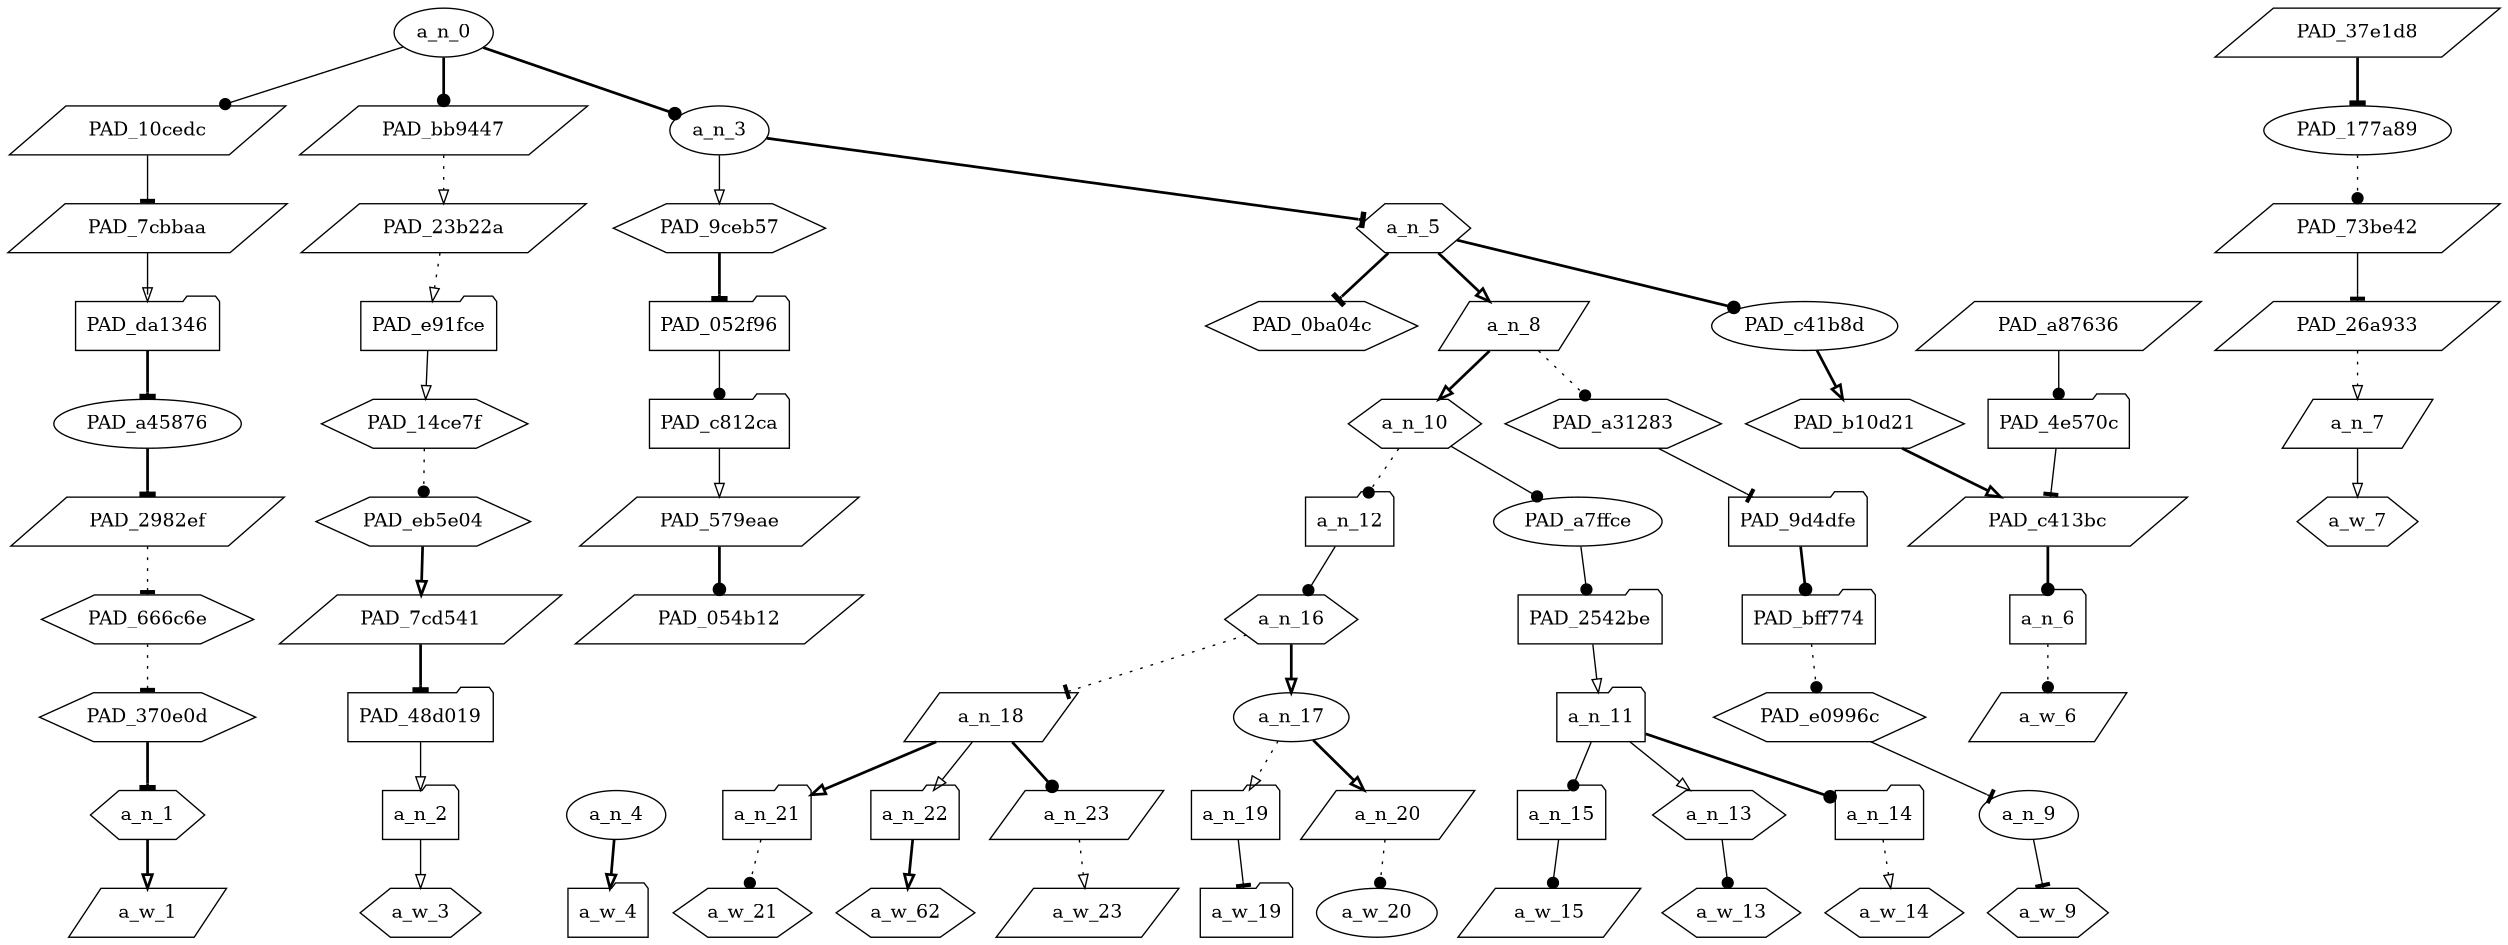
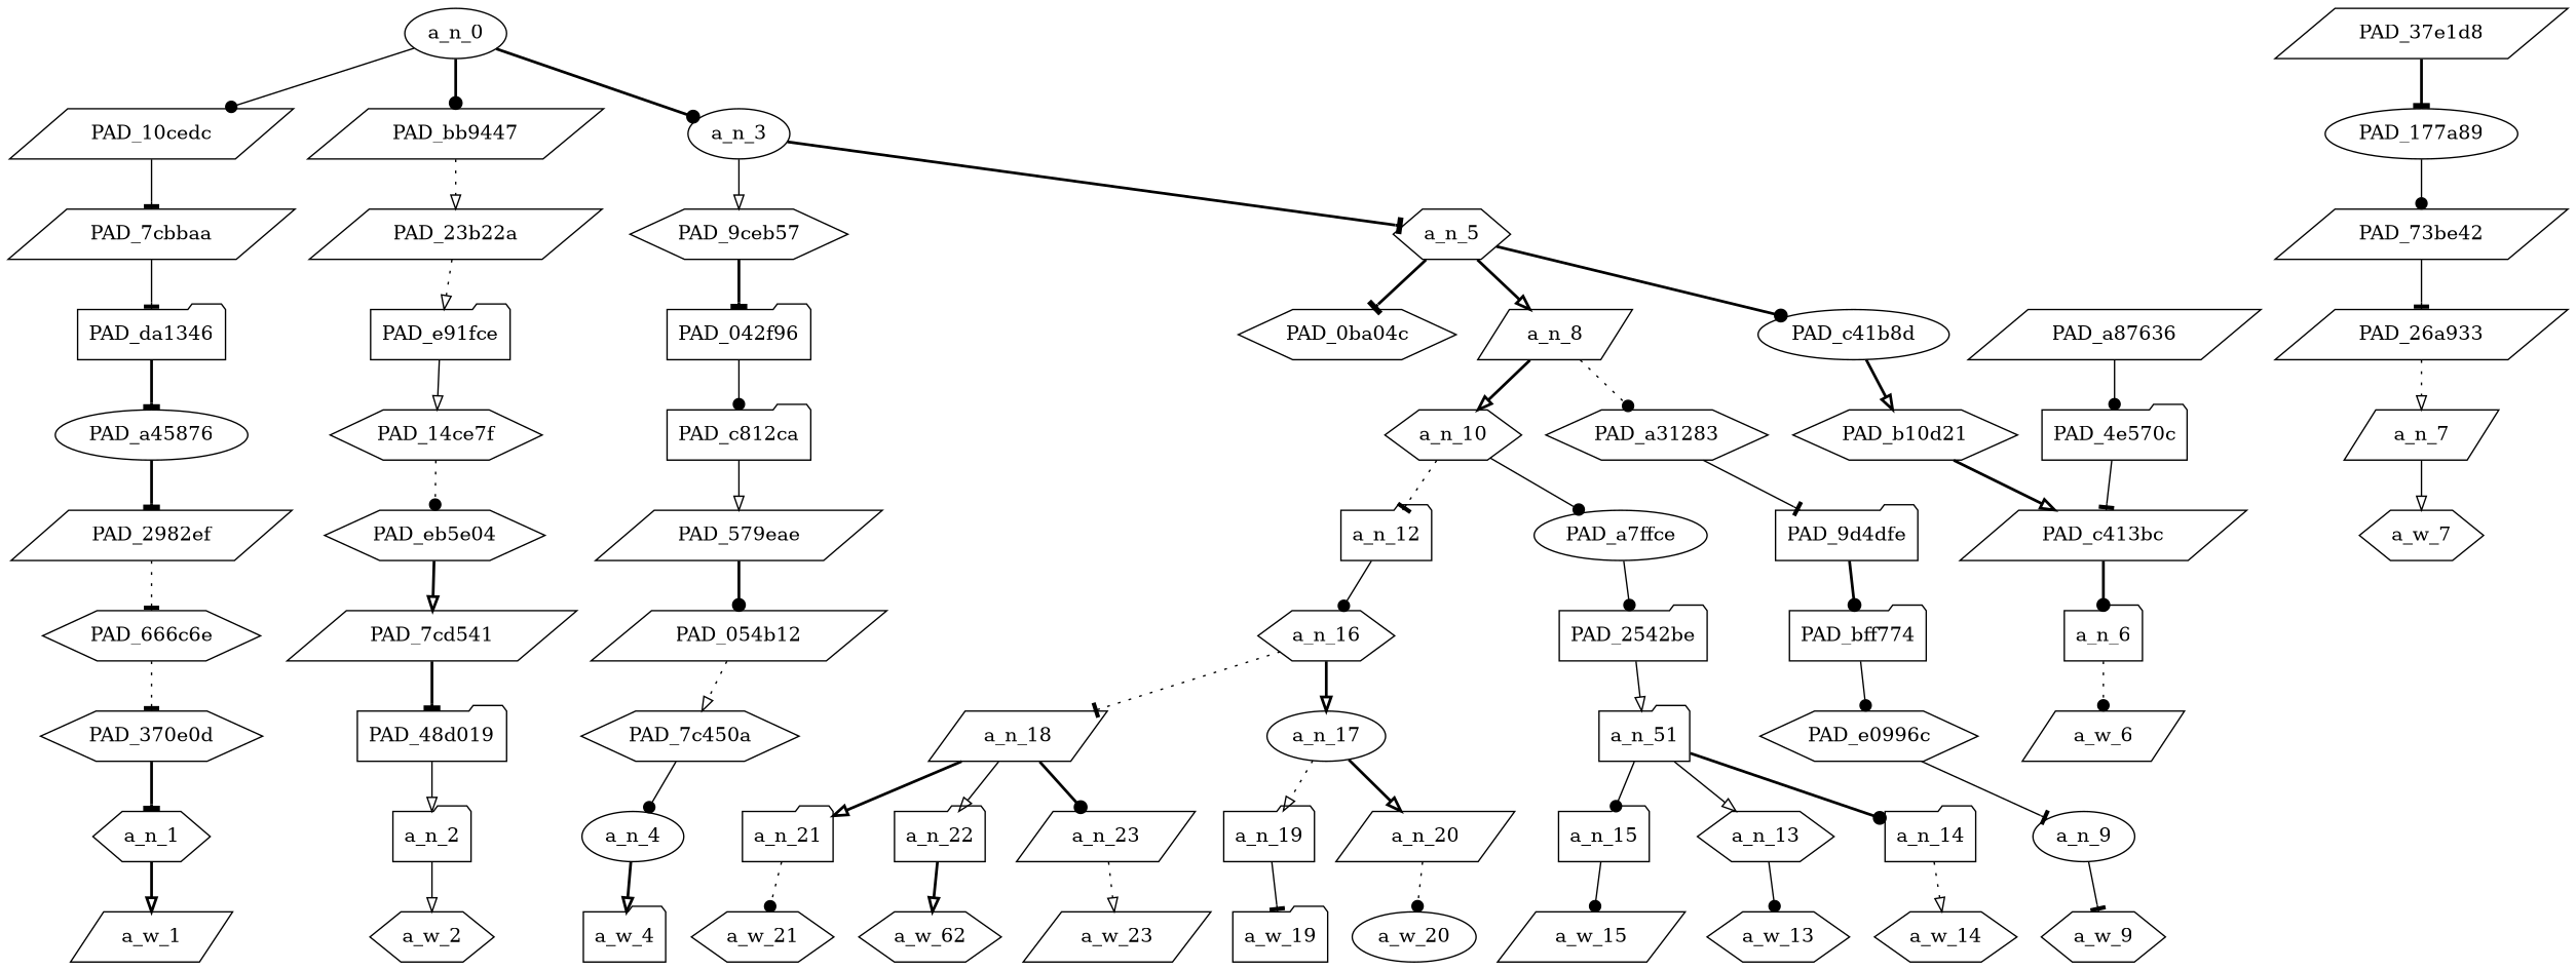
  strict digraph {
    fontname="DejaVu Serif"
    node [div_dir=1 fontname="DejaVu Serif" index=0 level=1 shape=parallelogram text_span="[0]" value=0.04912064]
    edge [arrowhead=onormal fontname="DejaVu Serif" style=solid]
    a_n_0 [level=9 shape=ellipse text_span="[0, 1, 2, 3, 4, 5, 6, 7, 8, 9, 10, 11, 12, 13]" value=0.99999998]
    PAD_10cedc [div_dir=-1 level=8]
    PAD_bb9447 [index=1 level=8 text_span="[1]" value=0.04509051]
    a_n_3 [index=2 level=8 shape=ellipse text_span="[2, 3, 4, 5, 6, 7, 8, 9, 10, 11, 12, 13]" value=0.90475564]
    PAD_7cbbaa [div_dir=-1 level=7]
    PAD_23b22a [index=1 level=7 text_span="[1]" value=0.04509051]
    PAD_9ceb57 [index=2 level=7 shape=hexagon text_span="[2]" value=0.05798328]
    a_n_5 [index=3 level=7 shape=hexagon text_span="[3, 4, 5, 6, 7, 8, 9, 10, 11, 12, 13]" value=0.84569749]
    PAD_da1346 [div_dir=-1 level=6 shape=folder]
    PAD_e91fce [index=1 level=6 shape=folder text_span="[1]" value=0.04509051]
-   PAD_052f96 [index=2 level=6 shape=folder text_span="[2]" value=0.05798328]
+   PAD_052f96 [index=2 level=6 shape=folder text_span="[2]" value=0.05798328 label=PAD_042f96]
    PAD_c41b8d [index=3 level=6 shape=ellipse text_span="[3]" value=0.03947125]
    PAD_0ba04c [div_dir=-1 index=4 level=6 shape=hexagon text_span="[4]" value=0.04348501]
    a_n_8 [index=5 level=6 text_span="[5, 6, 7, 8, 9, 10, 11, 12, 13]" value=0.76169084]
    PAD_a45876 [div_dir=-1 level=5 shape=ellipse]
    PAD_2982ef [div_dir=-1 level=4]
    PAD_666c6e [div_dir=-1 level=3 shape=hexagon]
    PAD_370e0d [div_dir=-1 level=2 shape=hexagon]
    a_n_1 [div_dir=-1 shape=hexagon]
    a_w_1 [div_dir=0 level=0 value="<user>"]
    PAD_14ce7f [index=1 level=5 shape=hexagon text_span="[1]" value=0.04509051]
    PAD_eb5e04 [index=1 level=4 shape=hexagon text_span="[1]" value=0.04509051]
    PAD_7cd541 [index=1 level=3 text_span="[1]" value=0.04509051]
    PAD_48d019 [index=1 level=2 shape=folder text_span="[1]" value=0.04509051]
    a_n_2 [index=1 shape=folder text_span="[1]" value=0.04509051]
-   a_w_2 [div_dir=0 index=1 level=0 shape=hexagon text_span="[1]" value=them label=a_w_3]
+   a_w_2 [div_dir=0 index=1 level=0 shape=hexagon text_span="[1]" value=them]
    PAD_c812ca [index=2 level=5 shape=folder text_span="[2]" value=0.05798328]
    PAD_b10d21 [index=3 level=5 shape=hexagon text_span="[3]" value=0.03947125]
    PAD_a31283 [index=5 level=5 shape=hexagon text_span="[5]" value=0.03389842]
    a_n_10 [index=6 level=5 shape=hexagon text_span="[6, 7, 8, 9, 10, 11, 12, 13]" value=0.72656720]
    PAD_579eae [index=2 level=4 text_span="[2]" value=0.05798328]
    PAD_054b12 [index=2 level=3 text_span="[2]" value=0.05798328]
+   PAD_7c450a [index=2 level=2 shape=hexagon text_span="[2]" value=0.05798328]
    a_n_4 [index=2 shape=ellipse text_span="[2]" value=0.05798328]
    a_w_4 [div_dir=0 index=2 level=0 shape=folder text_span="[2]" value=boss]
    PAD_c413bc [index=3 level=2 text_span="[3]" value=0.03947125]
    PAD_37e1d8 [div_dir=-1 index=4 level=5 text_span="[4]" value=0.04348501]
    PAD_177a89 [div_dir=-1 index=4 level=4 shape=ellipse text_span="[4]" value=0.04348501]
    PAD_9d4dfe [index=5 level=4 shape=folder text_span="[5]" value=0.03389842]
    PAD_a7ffce [div_dir=-1 index=6 level=4 shape=ellipse text_span="[6, 7, 8]" value=0.09522497]
    a_n_12 [index=7 level=4 shape=folder text_span="[9, 10, 11, 12, 13]" value=0.63009579]
    PAD_a87636 [index=3 level=4 text_span="[3]" value=0.03947125]
    PAD_4e570c [index=3 level=3 shape=folder text_span="[3]" value=0.03947125]
    a_n_6 [index=3 shape=folder text_span="[3]" value=0.03947125]
    a_w_6 [div_dir=0 index=3 level=0 text_span="[3]" value=can]
    PAD_73be42 [div_dir=-1 index=4 level=3 text_span="[4]" value=0.04348501]
    PAD_26a933 [div_dir=-1 index=4 level=2 text_span="[4]" value=0.04348501]
    a_n_7 [div_dir=-1 index=4 text_span="[4]" value=0.04348501]
    a_w_7 [div_dir=0 index=4 level=0 shape=hexagon text_span="[4]" value=i]
    PAD_bff774 [index=5 level=3 shape=folder text_span="[5]" value=0.03389842]
    PAD_2542be [div_dir=-1 index=6 level=3 shape=folder text_span="[6, 7, 8]" value=0.09522497]
    a_n_16 [index=7 level=3 shape=hexagon text_span="[9, 10, 11, 12, 13]" value=0.62852869]
    PAD_e0996c [index=5 level=2 shape=hexagon text_span="[5]" value=0.03389842]
    a_n_9 [index=5 shape=ellipse text_span="[5]" value=0.03389842]
    a_w_9 [div_dir=0 index=5 level=0 shape=hexagon text_span="[5]" value=have]
-   a_n_11 [div_dir=-1 index=6 level=2 shape=folder text_span="[6, 7, 8]" value=0.09522497]
+   a_n_11 [div_dir=-1 index=6 level=2 shape=folder text_span="[6, 7, 8]" value=0.09522497 label=a_n_51]
    a_n_17 [div_dir=-1 index=7 level=2 shape=ellipse text_span="[9, 10]" value=0.11332052]
    a_n_18 [index=8 level=2 text_span="[11, 12, 13]" value=0.51364108]
    a_n_13 [div_dir=-1 index=6 shape=hexagon text_span="[6]" value=0.02516653]
    a_n_14 [div_dir=-1 index=7 shape=folder text_span="[7]" value=0.02769150]
    a_n_15 [index=8 shape=folder text_span="[8]" value=0.04229155]
    a_w_13 [div_dir=0 index=6 level=0 shape=hexagon text_span="[6]" value=a]
    a_w_14 [div_dir=0 index=7 level=0 shape=hexagon text_span="[7]" value=few]
    a_w_15 [div_dir=0 index=8 level=0 text_span="[8]" value=days]
    a_n_19 [div_dir=-1 index=9 shape=folder text_span="[9]" value=0.05327904]
    a_n_20 [index=10 text_span="[10]" value=0.05999436]
    a_n_21 [index=11 shape=folder text_span="[11]" value=0.08622992]
    a_n_22 [div_dir=-1 index=12 shape=folder text_span="[12]" value=0.06278750]
    a_n_23 [index=13 text_span="[13]" value=0.36265721]
    a_w_19 [div_dir=0 index=9 level=0 shape=folder text_span="[9]" value=o]
    a_w_20 [div_dir=0 index=10 level=0 shape=ellipse text_span="[10]" value=boss1]
    a_w_21 [div_dir=0 index=11 level=0 shape=hexagon text_span="[11]" value=shut]
    n73 [div_dir=0 index=12 label=a_w_62 level=0 shape=hexagon text_span="[12]" value=up]
    a_w_23 [div_dir=0 index=13 level=0 text_span="[13]" value=nigger]
    a_n_0 -> PAD_10cedc [arrowhead=dot]
    a_n_0 -> PAD_bb9447 [arrowhead=dot style=bold]
    a_n_0 -> a_n_3 [arrowhead=dot style=bold]
    PAD_10cedc -> PAD_7cbbaa [arrowhead=tee]
    PAD_bb9447 -> PAD_23b22a [style=dotted]
    a_n_3 -> PAD_9ceb57
    a_n_3 -> a_n_5 [arrowhead=tee style=bold]
-   PAD_7cbbaa -> PAD_da1346
+   PAD_7cbbaa -> PAD_da1346 [arrowhead=tee]
    PAD_23b22a -> PAD_e91fce [style=dotted]
    PAD_9ceb57 -> PAD_052f96 [arrowhead=tee style=bold]
    a_n_5 -> PAD_c41b8d [arrowhead=dot style=bold]
    a_n_5 -> PAD_0ba04c [arrowhead=tee style=bold]
    a_n_5 -> a_n_8 [style=bold]
    PAD_da1346 -> PAD_a45876 [arrowhead=tee style=bold]
    PAD_e91fce -> PAD_14ce7f
    PAD_052f96 -> PAD_c812ca [arrowhead=dot]
    PAD_c41b8d -> PAD_b10d21 [style=bold]
    a_n_8 -> PAD_a31283 [arrowhead=dot style=dotted]
    a_n_8 -> a_n_10 [style=bold]
    PAD_a45876 -> PAD_2982ef [arrowhead=tee style=bold]
    PAD_2982ef -> PAD_666c6e [arrowhead=tee style=dotted]
    PAD_666c6e -> PAD_370e0d [arrowhead=tee style=dotted]
    PAD_370e0d -> a_n_1 [arrowhead=tee style=bold]
    a_n_1 -> a_w_1 [style=bold]
    PAD_14ce7f -> PAD_eb5e04 [arrowhead=dot style=dotted]
    PAD_eb5e04 -> PAD_7cd541 [style=bold]
    PAD_7cd541 -> PAD_48d019 [arrowhead=tee style=bold]
    PAD_48d019 -> a_n_2
    a_n_2 -> a_w_2
    PAD_c812ca -> PAD_579eae
    PAD_b10d21 -> PAD_c413bc [style=bold]
    PAD_a31283 -> PAD_9d4dfe [arrowhead=tee]
    a_n_10 -> PAD_a7ffce [arrowhead=dot]
-   a_n_10 -> a_n_12 [arrowhead=dot style=dotted]
+   a_n_10 -> a_n_12 [arrowhead=tee style=dotted]
    PAD_579eae -> PAD_054b12 [arrowhead=dot style=bold]
+   PAD_054b12 -> PAD_7c450a [style=dotted]
+   PAD_7c450a -> a_n_4 [arrowhead=dot]
    a_n_4 -> a_w_4 [style=bold]
    PAD_c413bc -> a_n_6 [arrowhead=dot style=bold]
    PAD_37e1d8 -> PAD_177a89 [arrowhead=tee style=bold]
-   PAD_177a89 -> PAD_73be42 [arrowhead=dot style=dotted]
+   PAD_177a89 -> PAD_73be42 [arrowhead=dot]
    PAD_9d4dfe -> PAD_bff774 [arrowhead=dot style=bold]
    PAD_a7ffce -> PAD_2542be [arrowhead=dot]
    a_n_12 -> a_n_16 [arrowhead=dot]
    PAD_a87636 -> PAD_4e570c [arrowhead=dot]
    PAD_4e570c -> PAD_c413bc [arrowhead=tee]
    a_n_6 -> a_w_6 [arrowhead=dot style=dotted]
    PAD_73be42 -> PAD_26a933 [arrowhead=tee]
    PAD_26a933 -> a_n_7 [style=dotted]
    a_n_7 -> a_w_7
-   PAD_bff774 -> PAD_e0996c [arrowhead=dot style=dotted]
+   PAD_bff774 -> PAD_e0996c [arrowhead=dot]
    PAD_2542be -> a_n_11
    a_n_16 -> a_n_17 [style=bold]
    a_n_16 -> a_n_18 [arrowhead=tee style=dotted]
    PAD_e0996c -> a_n_9 [arrowhead=tee]
    a_n_9 -> a_w_9 [arrowhead=tee]
    a_n_11 -> a_n_13
    a_n_11 -> a_n_14 [arrowhead=dot style=bold]
    a_n_11 -> a_n_15 [arrowhead=dot]
    a_n_17 -> a_n_19 [style=dotted]
    a_n_17 -> a_n_20 [style=bold]
    a_n_18 -> a_n_21 [style=bold]
    a_n_18 -> a_n_22
    a_n_18 -> a_n_23 [arrowhead=dot style=bold]
    a_n_13 -> a_w_13 [arrowhead=dot]
    a_n_14 -> a_w_14 [style=dotted]
    a_n_15 -> a_w_15 [arrowhead=dot]
    a_n_19 -> a_w_19 [arrowhead=tee]
    a_n_20 -> a_w_20 [arrowhead=dot style=dotted]
    a_n_21 -> a_w_21 [arrowhead=dot style=dotted]
    a_n_22 -> n73 [style=bold]
    a_n_23 -> a_w_23 [style=dotted]
  }
